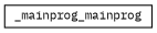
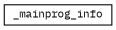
  digraph {
    rankdir=TB
    fontname="IBM Plex Mono"
-   n1 [color=black fillcolor=white fontname="IBM Plex Mono" fontsize=10 height=0.2 label=_mainprog_mainprog shape=record style=filled width=0.4]
+   n1 [color=black fillcolor=white fontname="IBM Plex Mono" fontsize=10 height=0.2 label=_mainprog_info shape=record style=filled width=0.4]
  }
